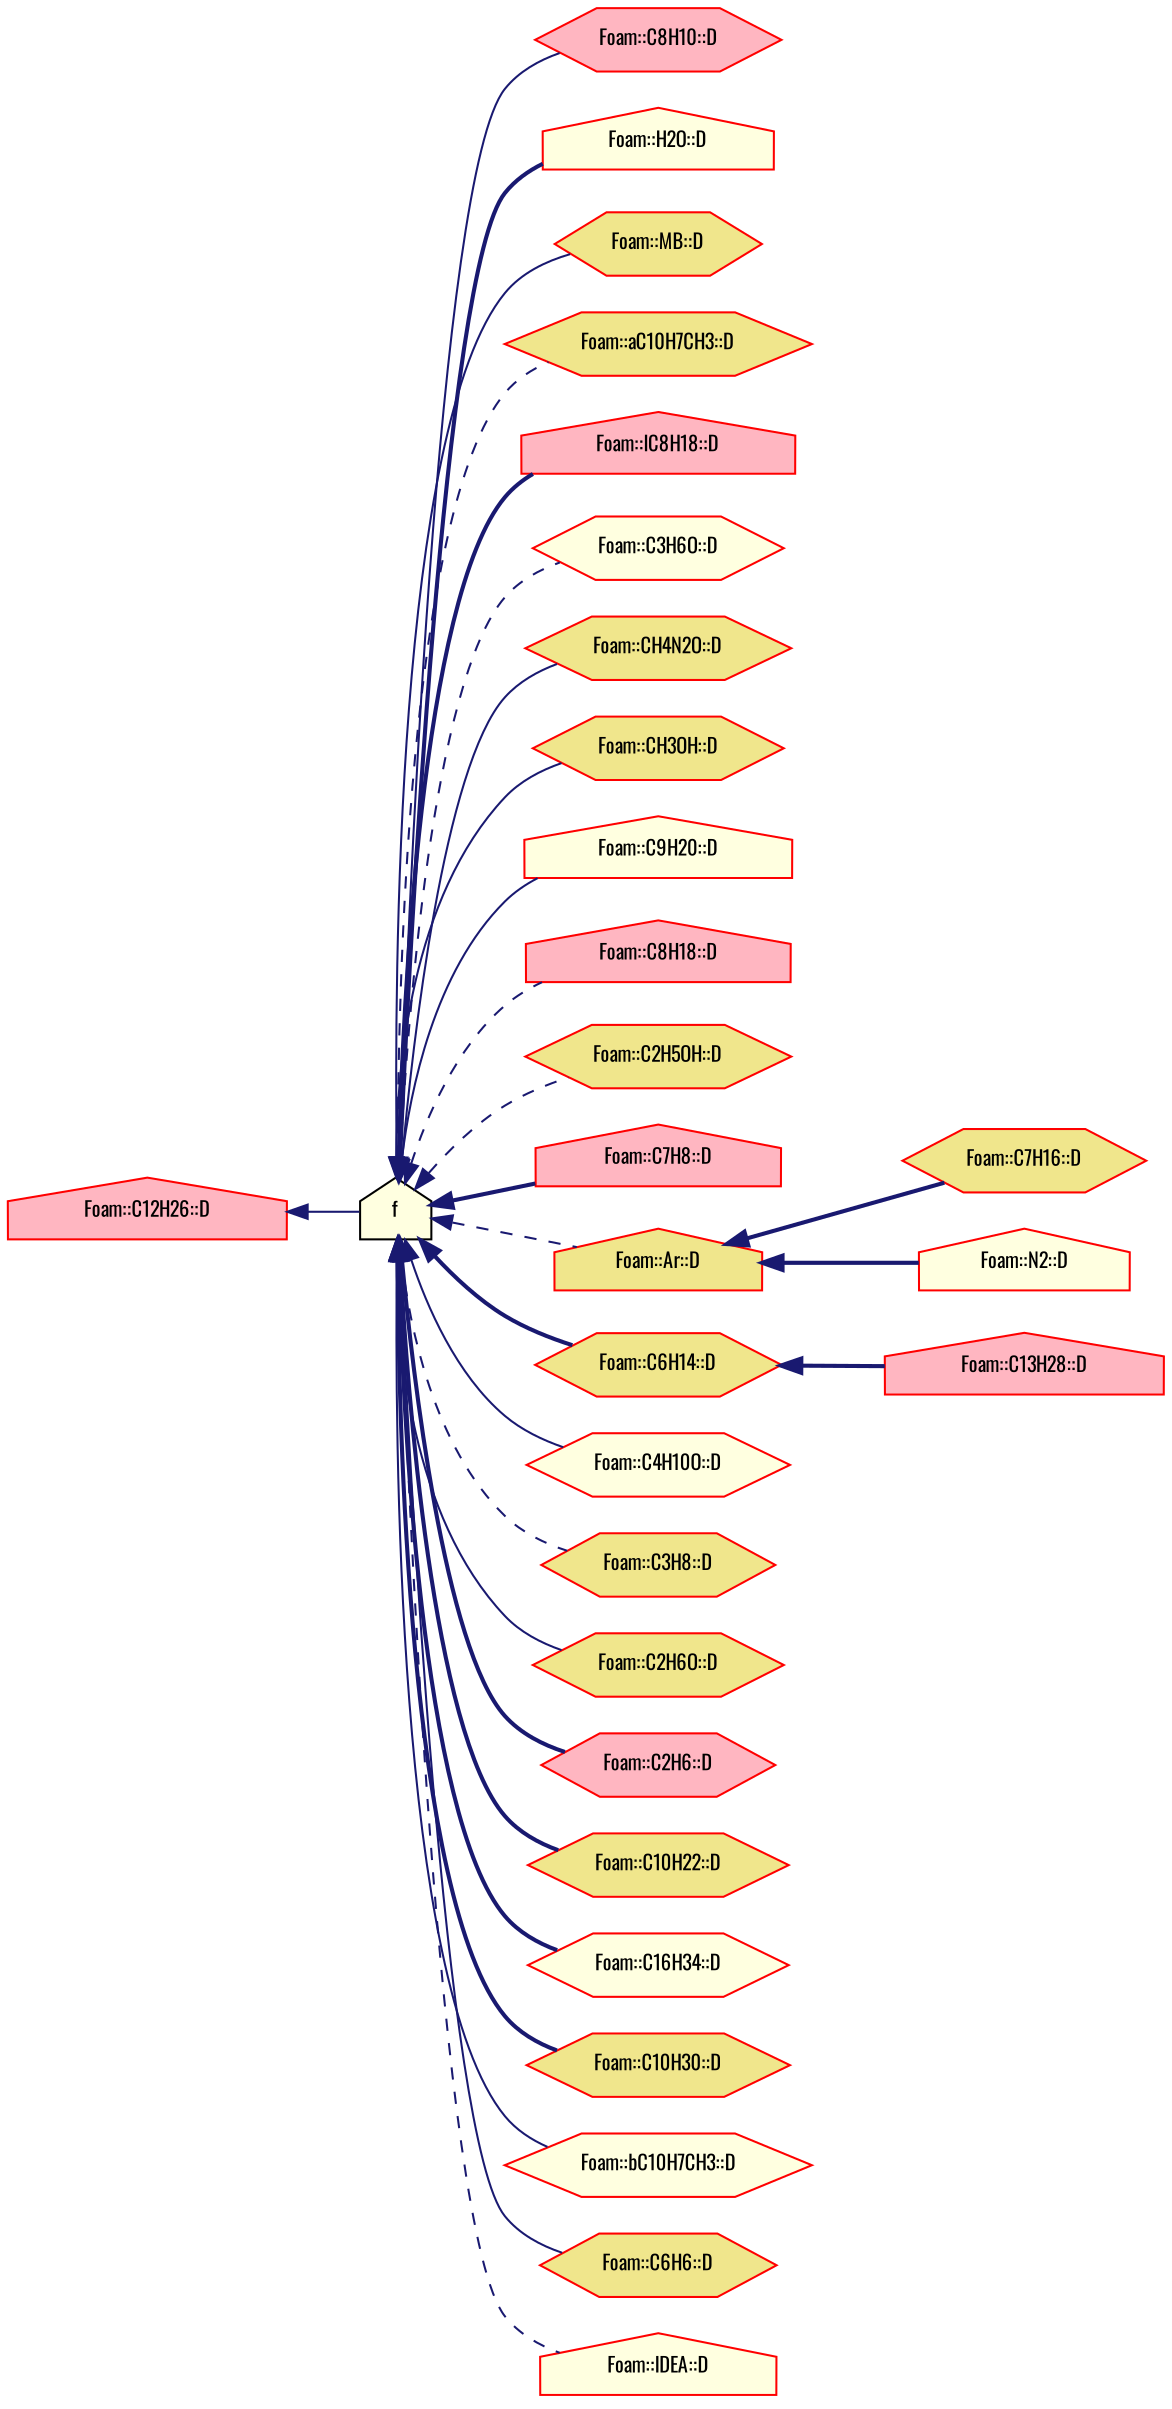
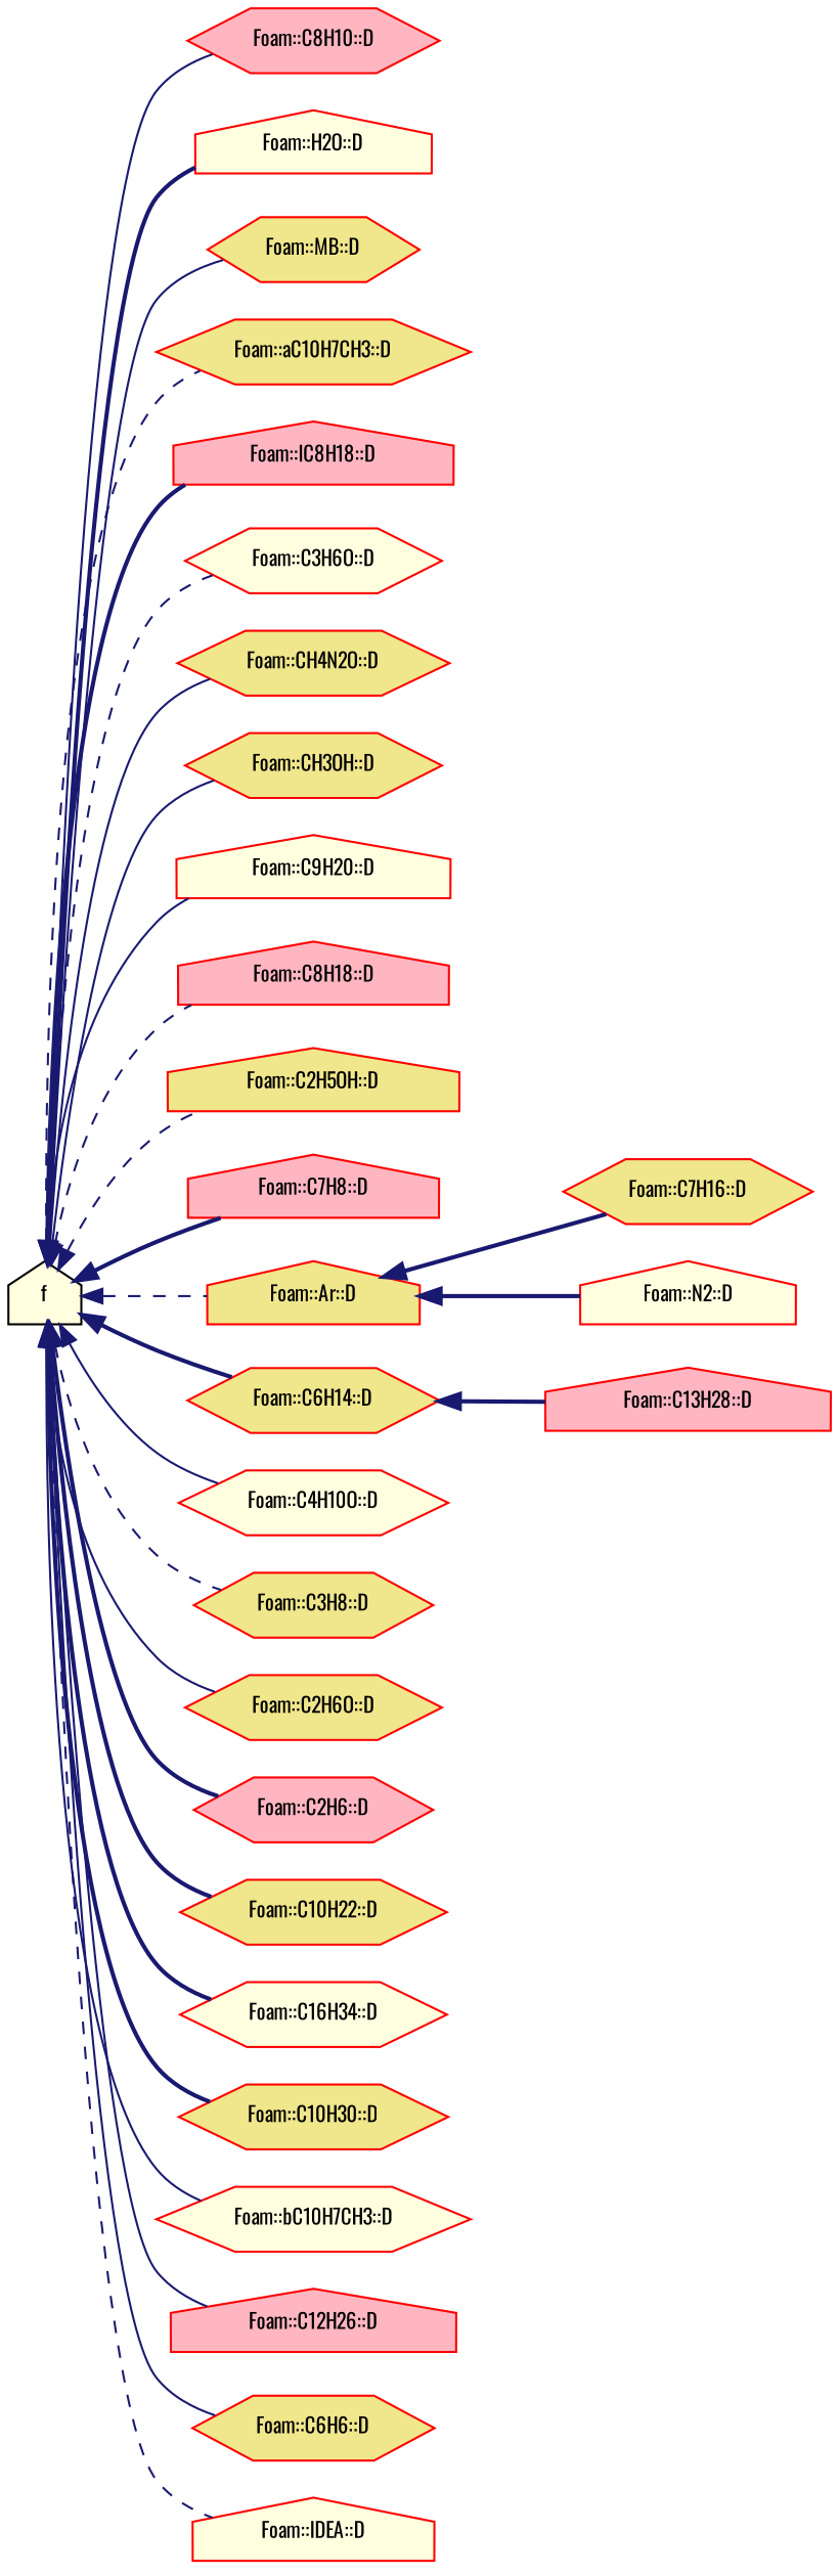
  digraph {
    fontname=Oswald
    rankdir=LR
    node [color=red fillcolor=khaki fontname=Oswald fontsize=10 shape=hexagon style=filled]
    edge [color=midnightblue dir=back fontname=Oswald fontsize=10 labelfontname=FreeSans labelfontsize=10 style=bold]
    n1 [color=black fillcolor=lightyellow fontcolor=black height=0.2 label=f shape=house width=0.4]
    n2 [fillcolor=lightpink height=0.2 label="Foam::C8H10::D" width=0.4]
    n3 [fillcolor=lightyellow height=0.2 label="Foam::H2O::D" shape=house width=0.4]
    n4 [height=0.2 label="Foam::MB::D" width=0.4]
    n5 [height=0.2 label="Foam::aC10H7CH3::D" width=0.4]
    n6 [fillcolor=lightpink height=0.2 label="Foam::IC8H18::D" shape=house width=0.4]
    n7 [fillcolor=lightyellow height=0.2 label="Foam::C3H6O::D" width=0.4]
    n8 [height=0.2 label="Foam::CH4N2O::D" width=0.4]
    n9 [height=0.2 label="Foam::CH3OH::D" width=0.4]
    n10 [fillcolor=lightyellow height=0.2 label="Foam::C9H20::D" shape=house width=0.4]
    n11 [fillcolor=lightpink height=0.2 label="Foam::C8H18::D" shape=house width=0.4]
-   n12 [height=0.2 label="Foam::C2H5OH::D" width=0.4]
+   n12 [height=0.2 label="Foam::C2H5OH::D" shape=house width=0.4]
    n13 [fillcolor=lightpink height=0.2 label="Foam::C7H8::D" shape=house width=0.4]
    n14 [height=0.2 label="Foam::Ar::D" shape=house width=0.4]
    n15 [height=0.2 label="Foam::C6H14::D" width=0.4]
    n16 [fillcolor=lightyellow height=0.2 label="Foam::C4H10O::D" width=0.4]
    n17 [height=0.2 label="Foam::C3H8::D" width=0.4]
    n18 [height=0.2 label="Foam::C2H6O::D" width=0.4]
    n19 [fillcolor=lightpink height=0.2 label="Foam::C2H6::D" width=0.4]
    n20 [height=0.2 label="Foam::C10H22::D" width=0.4]
    n21 [fillcolor=lightyellow height=0.2 label="Foam::C16H34::D" width=0.4]
    n22 [height=0.2 label="Foam::C10H30::D" width=0.4]
    n23 [fillcolor=lightyellow height=0.2 label="Foam::bC10H7CH3::D" width=0.4]
    n24 [fillcolor=lightpink height=0.2 label="Foam::C12H26::D" shape=house width=0.4]
    n25 [height=0.2 label="Foam::C6H6::D" width=0.4]
    n26 [fillcolor=lightyellow height=0.2 label="Foam::IDEA::D" shape=house width=0.4]
    n27 [height=0.2 label="Foam::C7H16::D" width=0.4]
    n28 [fillcolor=lightyellow height=0.2 label="Foam::N2::D" shape=house width=0.4]
    n29 [fillcolor=lightpink height=0.2 label="Foam::C13H28::D" shape=house width=0.4]
    n1 -> n2 [style=solid]
    n1 -> n3
    n1 -> n4 [style=solid]
    n1 -> n5 [style=dashed]
    n1 -> n6
    n1 -> n7 [style=dashed]
    n1 -> n8 [style=solid]
    n1 -> n9 [style=solid]
    n1 -> n10 [style=solid]
    n1 -> n11 [style=dashed]
    n1 -> n12 [style=dashed]
    n1 -> n13
    n1 -> n14 [style=dashed]
    n1 -> n15
    n1 -> n16 [style=solid]
    n1 -> n17 [style=dashed]
    n1 -> n18 [style=solid]
    n1 -> n19
    n1 -> n20
    n1 -> n21
    n1 -> n22
    n1 -> n23 [style=solid]
-   n24 -> n1 [style=solid]
+   n1 -> n24 [style=solid]
    n1 -> n25 [style=solid]
    n1 -> n26 [style=dashed]
    n14 -> n27
    n14 -> n28
    n15 -> n29
  }
